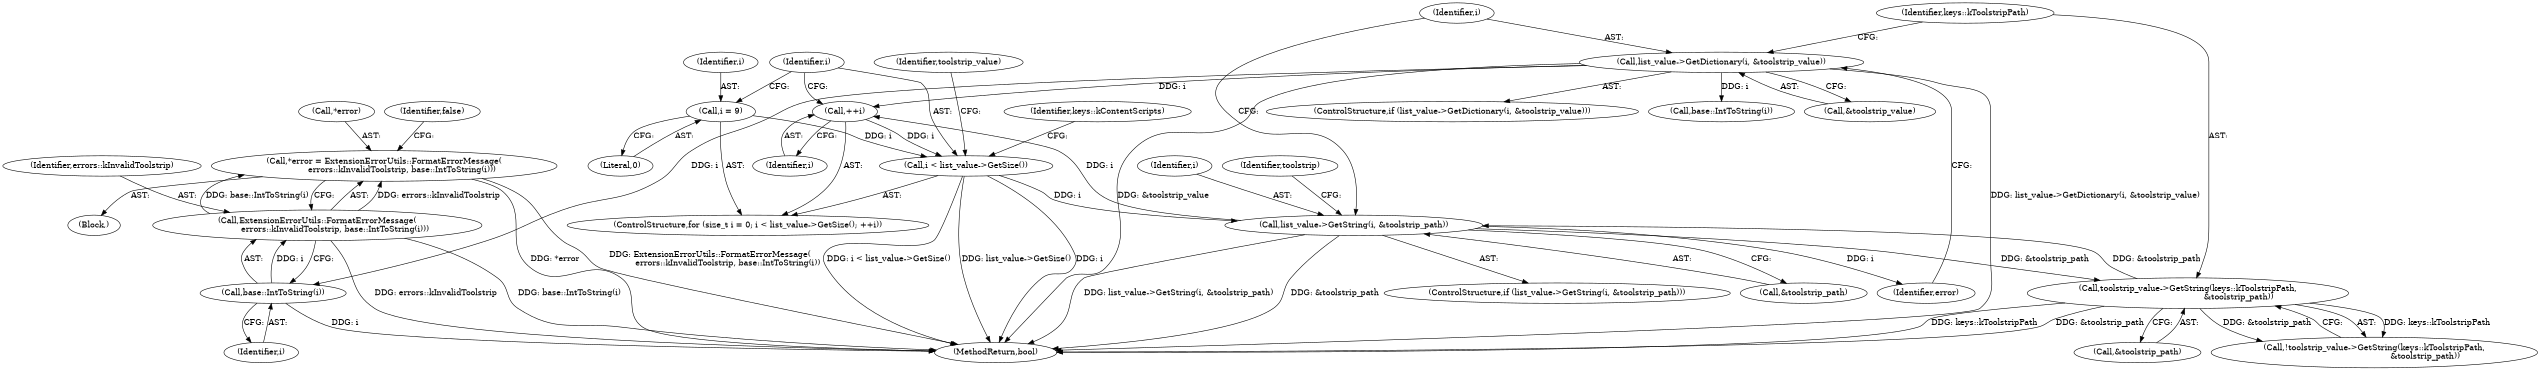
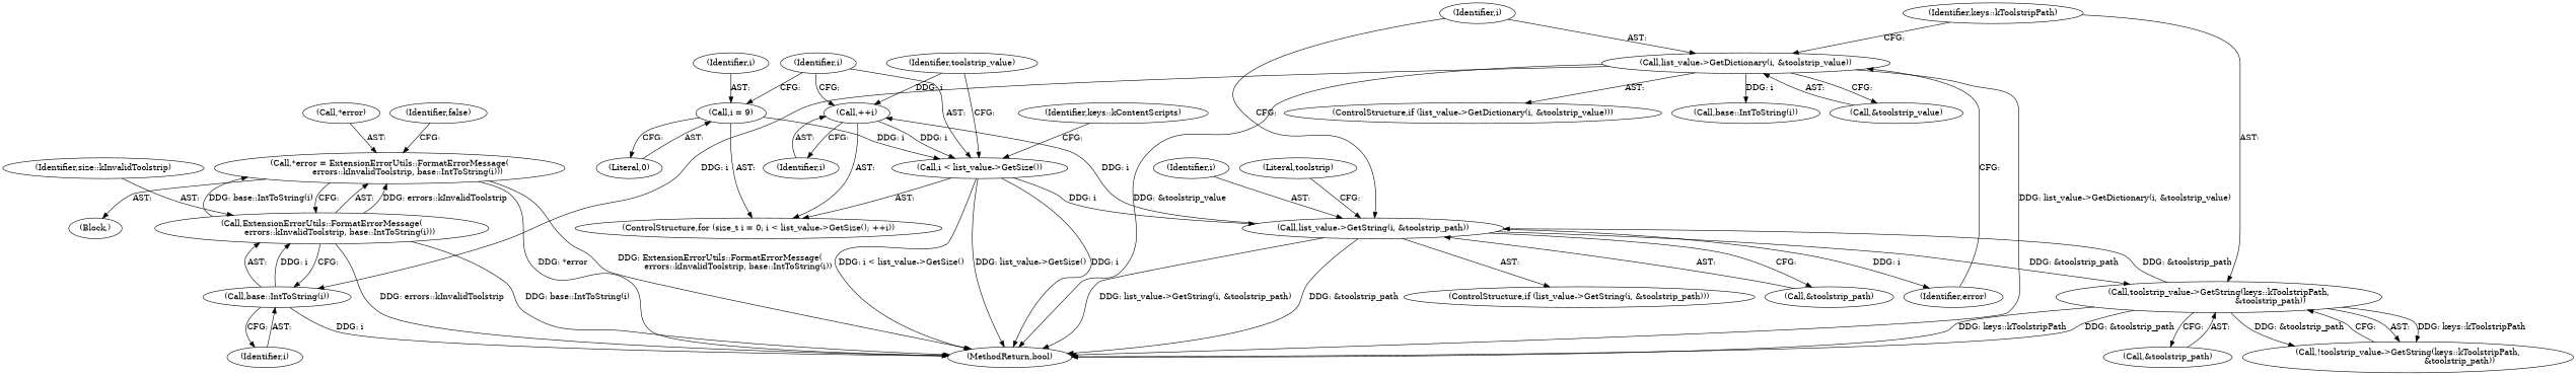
  digraph {
    n1 [label="(Call,*error = ExtensionErrorUtils::FormatErrorMessage(\n              errors::kInvalidToolstrip, base::IntToString(i)))"]
    n2 [label="(Call,ExtensionErrorUtils::FormatErrorMessage(\n              errors::kInvalidToolstrip, base::IntToString(i)))"]
    n3 [label="(MethodReturn,bool)"]
    n4 [label="(Block,)"]
    n5 [label="(Call,base::IntToString(i))"]
    n6 [label="(Identifier,i)"]
    n7 [label="(Call,list_value->GetDictionary(i, &toolstrip_value))"]
    n8 [label="(Call,++i)"]
    n9 [label="(ControlStructure,if (list_value->GetDictionary(i, &toolstrip_value)))"]
    n10 [label="(Call,&toolstrip_value)"]
    n11 [label="(Call,base::IntToString(i))"]
    n12 [label="(Call,i < list_value->GetSize())"]
    n13 [label="(ControlStructure,for (size_t i = 0; i < list_value->GetSize(); ++i))"]
    n14 [label="(Identifier,i)"]
    n15 [label="(Call,list_value->GetString(i, &toolstrip_path))"]
    n16 [label="(Call,toolstrip_value->GetString(keys::kToolstripPath,\n                                        &toolstrip_path))"]
    n17 [label="(ControlStructure,if (list_value->GetString(i, &toolstrip_path)))"]
    n18 [label="(Call,&toolstrip_path)"]
    n19 [label="(Identifier,error)"]
    n20 [label="(Call,&toolstrip_path)"]
    n21 [label="(Call,!toolstrip_value->GetString(keys::kToolstripPath,\n                                        &toolstrip_path))"]
    n22 [label="(Call,i = 9)"]
    n23 [label="(Literal,0)"]
    n24 [label="(Identifier,i)"]
    n25 [label="(Identifier,i)"]
    n26 [label="(Identifier,i)"]
-   n27 [label="(Identifier,toolstrip)"]
-   n28 [label="(Identifier,errors::kInvalidToolstrip)"]
+   n27 [label="(Literal,toolstrip)"]
+   n28 [label="(Identifier,size::kInvalidToolstrip)"]
    n29 [label="(Identifier,i)"]
    n30 [label="(Identifier,toolstrip_value)"]
    n31 [label="(Identifier,keys::kContentScripts)"]
    n32 [label="(Call,*error)"]
    n33 [label="(Identifier,keys::kToolstripPath)"]
    n34 [label="(Identifier,false)"]
    n1 -> n2 [label="CFG: "]
    n1 -> n3 [label="DDG: *error"]
    n1 -> n3 [label="DDG: ExtensionErrorUtils::FormatErrorMessage(\n              errors::kInvalidToolstrip, base::IntToString(i))"]
    n1 -> n4 [label="AST: "]
    n2 -> n1 [label="AST: "]
    n2 -> n1 [label="DDG: errors::kInvalidToolstrip"]
    n2 -> n1 [label="DDG: base::IntToString(i)"]
    n2 -> n3 [label="DDG: errors::kInvalidToolstrip"]
    n2 -> n3 [label="DDG: base::IntToString(i)"]
    n2 -> n5 [label="CFG: "]
    n5 -> n2 [label="AST: "]
    n5 -> n2 [label="DDG: i"]
    n5 -> n3 [label="DDG: i"]
    n5 -> n6 [label="CFG: "]
    n6 -> n5 [label="AST: "]
    n7 -> n3 [label="DDG: &toolstrip_value"]
    n7 -> n3 [label="DDG: list_value->GetDictionary(i, &toolstrip_value)"]
    n7 -> n5 [label="DDG: i"]
-   n7 -> n8 [label="DDG: i"]
+   n30 -> n8 [label="DDG: i"]
    n7 -> n9 [label="AST: "]
    n7 -> n10 [label="CFG: "]
    n7 -> n11 [label="DDG: i"]
    n8 -> n12 [label="DDG: i"]
    n8 -> n13 [label="AST: "]
    n8 -> n14 [label="CFG: "]
    n10 -> n7 [label="AST: "]
    n12 -> n3 [label="DDG: i"]
    n12 -> n3 [label="DDG: i < list_value->GetSize()"]
    n12 -> n3 [label="DDG: list_value->GetSize()"]
    n12 -> n13 [label="AST: "]
    n12 -> n15 [label="DDG: i"]
    n14 -> n8 [label="AST: "]
    n15 -> n3 [label="DDG: list_value->GetString(i, &toolstrip_path)"]
    n15 -> n3 [label="DDG: &toolstrip_path"]
    n15 -> n8 [label="DDG: i"]
    n15 -> n16 [label="DDG: &toolstrip_path"]
    n15 -> n17 [label="AST: "]
    n15 -> n18 [label="CFG: "]
    n15 -> n19 [label="DDG: i"]
    n16 -> n3 [label="DDG: keys::kToolstripPath"]
    n16 -> n3 [label="DDG: &toolstrip_path"]
    n16 -> n15 [label="DDG: &toolstrip_path"]
    n16 -> n20 [label="CFG: "]
    n16 -> n21 [label="AST: "]
    n16 -> n21 [label="DDG: keys::kToolstripPath"]
    n16 -> n21 [label="DDG: &toolstrip_path"]
    n18 -> n15 [label="AST: "]
    n19 -> n7 [label="CFG: "]
    n20 -> n16 [label="AST: "]
    n21 -> n16 [label="CFG: "]
    n22 -> n12 [label="DDG: i"]
    n22 -> n13 [label="AST: "]
    n22 -> n23 [label="CFG: "]
    n23 -> n22 [label="AST: "]
    n24 -> n8 [label="CFG: "]
    n24 -> n12 [label="AST: "]
    n24 -> n22 [label="CFG: "]
    n25 -> n22 [label="AST: "]
    n26 -> n15 [label="AST: "]
    n27 -> n15 [label="CFG: "]
    n28 -> n2 [label="AST: "]
    n29 -> n7 [label="AST: "]
    n29 -> n15 [label="CFG: "]
    n30 -> n12 [label="CFG: "]
    n31 -> n12 [label="CFG: "]
    n32 -> n1 [label="AST: "]
    n33 -> n7 [label="CFG: "]
    n33 -> n16 [label="AST: "]
    n34 -> n1 [label="CFG: "]
  }
